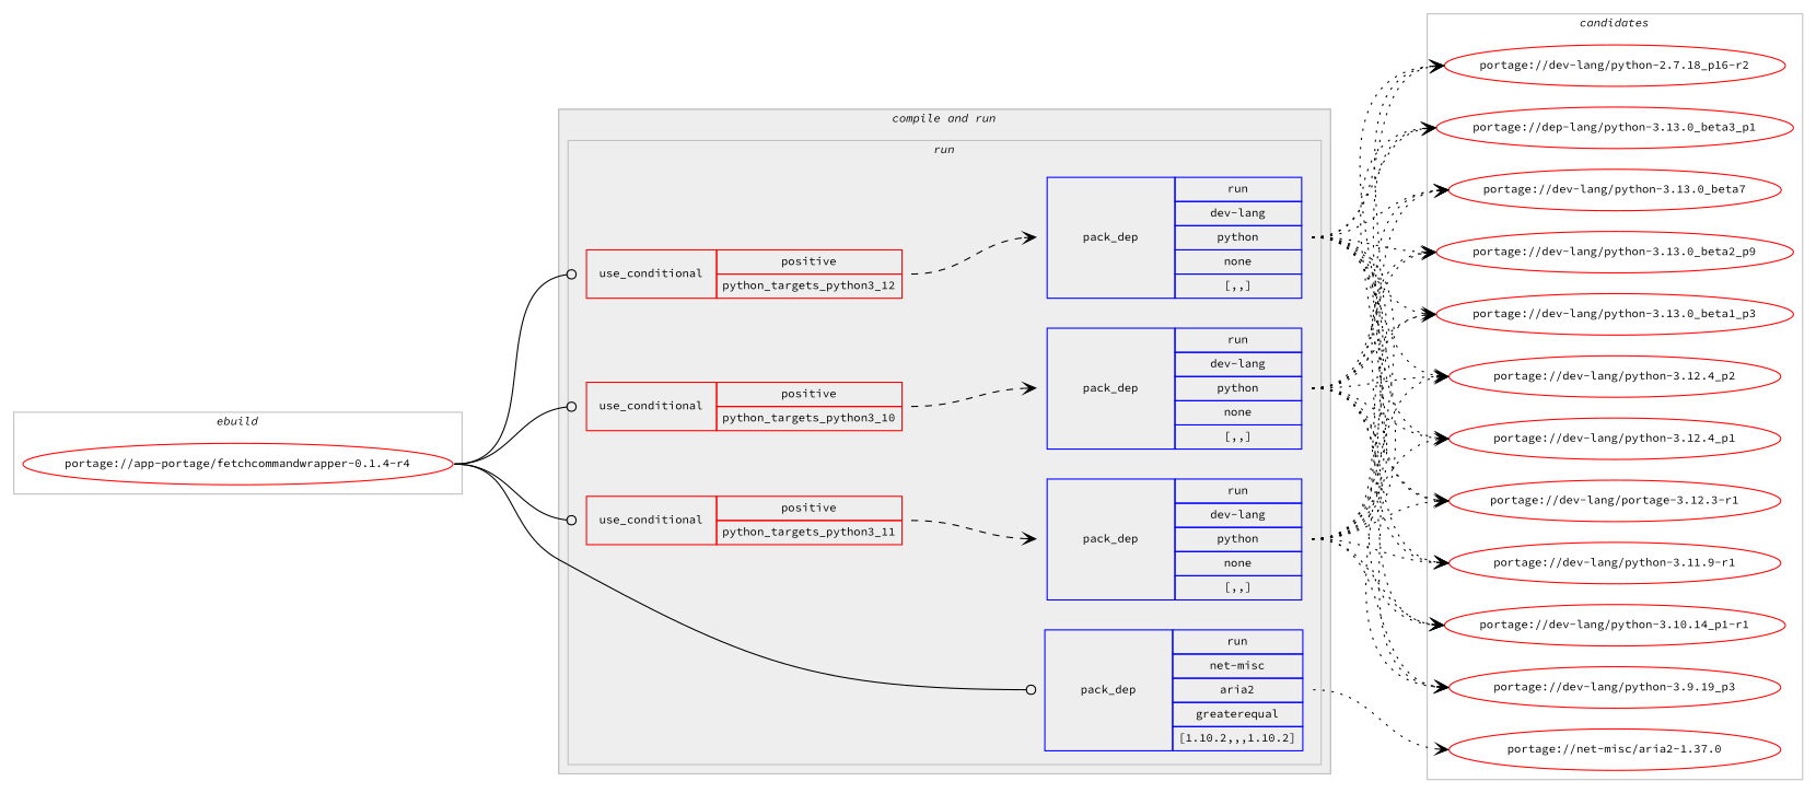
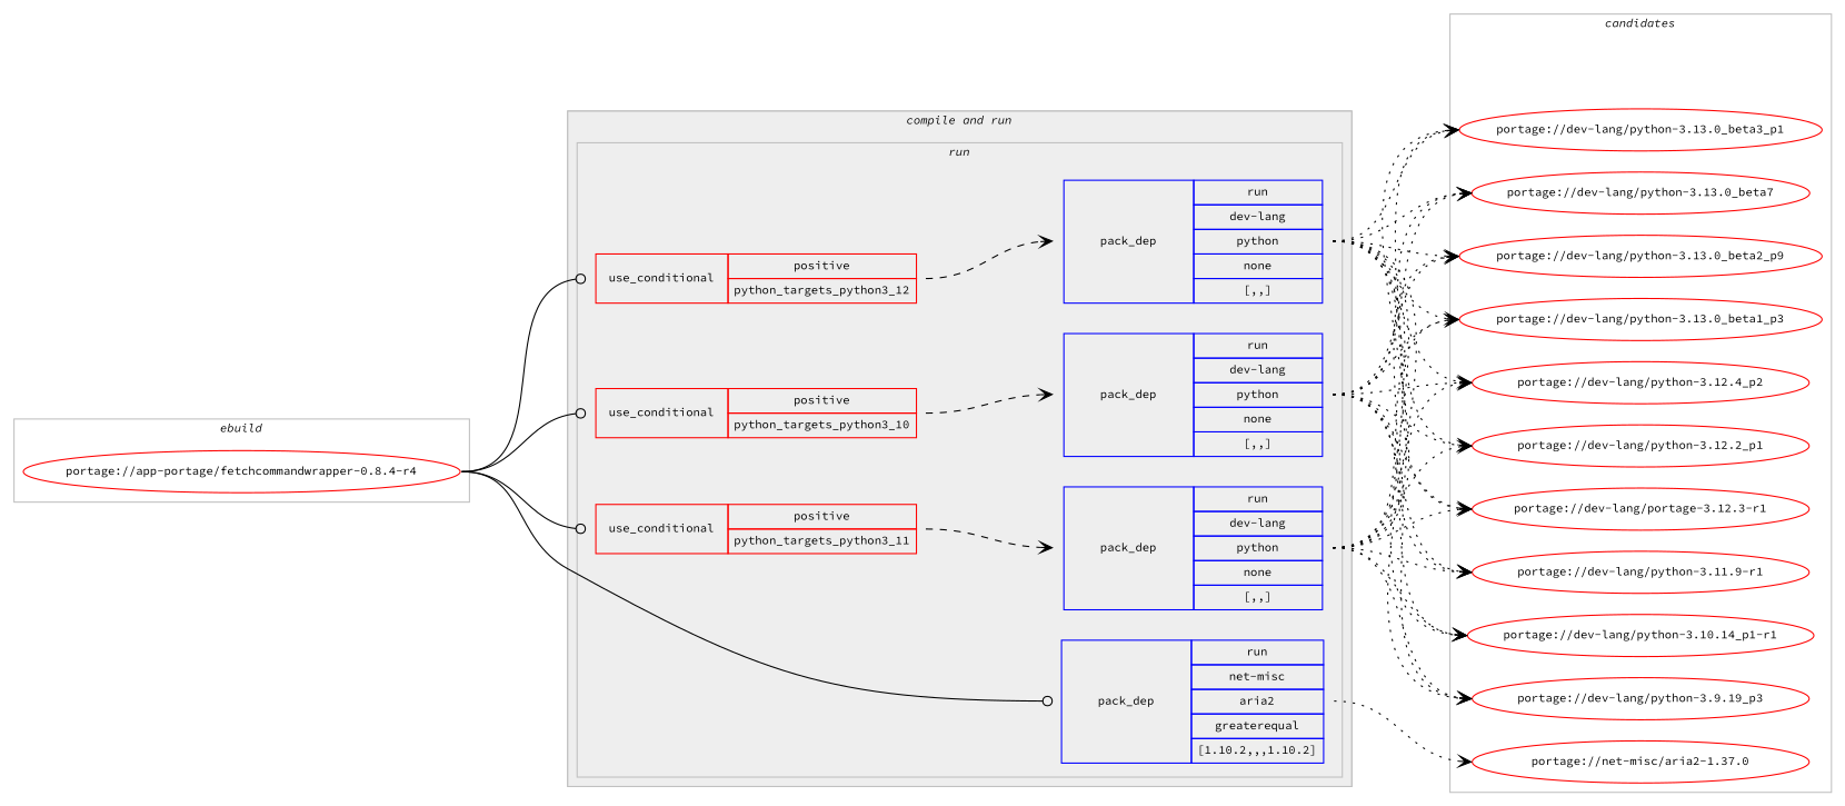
  digraph {
    compound=true
    concentrate=true
    fontname="Source Code Pro"
    fontsize=10
    newrank=true
    rankdir=LR
    ranksep=1.5
    node [color=red fontname="Source Code Pro" fontsize=10]
    edge [arrowhead=vee fontname="Source Code Pro" headport=w style=dotted tailport=e weight=100]
-   n1 [label="portage://app-portage/fetchcommandwrapper-0.1.4-r4" width=4]
+   n1 [label="portage://app-portage/fetchcommandwrapper-0.8.4-r4" width=4]
    n2 [color=blue label=<<TABLE BORDER="0" CELLBORDER="1" CELLSPACING="0" CELLPADDING="4" WIDTH="220"><TR><TD ROWSPAN="6" CELLPADDING="30">pack_dep</TD></TR><TR><TD WIDTH="110">run</TD></TR><TR><TD>dev-lang</TD></TR><TR><TD>python</TD></TR><TR><TD>none</TD></TR><TR><TD>[,,]</TD></TR></TABLE>> shape=none]
    n3 [label=<<TABLE BORDER="0" CELLBORDER="1" CELLSPACING="0" CELLPADDING="4"><TR><TD ROWSPAN="3" CELLPADDING="10">use_conditional</TD></TR><TR><TD>positive</TD></TR><TR><TD>python_targets_python3_10</TD></TR></TABLE>> shape=none]
    n4 [color=blue label=<<TABLE BORDER="0" CELLBORDER="1" CELLSPACING="0" CELLPADDING="4" WIDTH="220"><TR><TD ROWSPAN="6" CELLPADDING="30">pack_dep</TD></TR><TR><TD WIDTH="110">run</TD></TR><TR><TD>dev-lang</TD></TR><TR><TD>python</TD></TR><TR><TD>none</TD></TR><TR><TD>[,,]</TD></TR></TABLE>> shape=none]
    n5 [label=<<TABLE BORDER="0" CELLBORDER="1" CELLSPACING="0" CELLPADDING="4"><TR><TD ROWSPAN="3" CELLPADDING="10">use_conditional</TD></TR><TR><TD>positive</TD></TR><TR><TD>python_targets_python3_11</TD></TR></TABLE>> shape=none]
    n6 [color=blue label=<<TABLE BORDER="0" CELLBORDER="1" CELLSPACING="0" CELLPADDING="4" WIDTH="220"><TR><TD ROWSPAN="6" CELLPADDING="30">pack_dep</TD></TR><TR><TD WIDTH="110">run</TD></TR><TR><TD>dev-lang</TD></TR><TR><TD>python</TD></TR><TR><TD>none</TD></TR><TR><TD>[,,]</TD></TR></TABLE>> shape=none]
    n7 [label=<<TABLE BORDER="0" CELLBORDER="1" CELLSPACING="0" CELLPADDING="4"><TR><TD ROWSPAN="3" CELLPADDING="10">use_conditional</TD></TR><TR><TD>positive</TD></TR><TR><TD>python_targets_python3_12</TD></TR></TABLE>> shape=none]
    n8 [color=blue label=<<TABLE BORDER="0" CELLBORDER="1" CELLSPACING="0" CELLPADDING="4" WIDTH="220"><TR><TD ROWSPAN="6" CELLPADDING="30">pack_dep</TD></TR><TR><TD WIDTH="110">run</TD></TR><TR><TD>net-misc</TD></TR><TR><TD>aria2</TD></TR><TR><TD>greaterequal</TD></TR><TR><TD>[1.10.2,,,1.10.2]</TD></TR></TABLE>> shape=none]
-   n9 [label="portage://dep-lang/python-3.13.0_beta3_p1" width=4]
+   n9 [label="portage://dev-lang/python-3.13.0_beta3_p1" width=4]
    n10 [label="portage://dev-lang/python-3.13.0_beta7" width=4]
    n11 [label="portage://dev-lang/python-3.13.0_beta2_p9" width=4]
    n12 [label="portage://dev-lang/python-3.13.0_beta1_p3" width=4]
    n13 [label="portage://dev-lang/python-3.12.4_p2" width=4]
-   n14 [label="portage://dev-lang/python-3.12.4_p1" width=4]
+   n14 [label="portage://dev-lang/python-3.12.2_p1" width=4]
    n15 [label="portage://dev-lang/portage-3.12.3-r1" width=4]
    n16 [label="portage://dev-lang/python-3.11.9-r1" width=4]
    n17 [label="portage://dev-lang/python-3.10.14_p1-r1" width=4]
    n18 [label="portage://dev-lang/python-3.9.19_p3" width=4]
-   n19 [label="portage://dev-lang/python-2.7.18_p16-r2" width=4]
    n20 [label="portage://net-misc/aria2-1.37.0" width=4]
    subgraph cluster_1 {
      color=gray
      label=<<i>ebuild</i>>
      rank=same
      n1
    }
    subgraph cluster_2 {
      color=gray
      label=<<i>dependencies</i>>
      subgraph cluster_3 {
        color=gray
        fillcolor="#eeeeee"
        label=<<i>compile</i>>
        style=filled
      }
      subgraph cluster_4 {
        color=gray
        fillcolor="#eeeeee"
        label=<<i>compile and run</i>>
        style=filled
      }
      subgraph cluster_5 {
        color=gray
        fillcolor="#eeeeee"
        label=<<i>run</i>>
        style=filled
        subgraph sub_6 {
          color=gray
          fillcolor="#eeeeee"
          label=<<i>run</i>>
          style=filled
          n3
          subgraph sub_7 {
            color=gray
            fillcolor="#eeeeee"
            label=<<i>run</i>>
            style=filled
            n2
          }
        }
        subgraph sub_8 {
          color=gray
          fillcolor="#eeeeee"
          label=<<i>run</i>>
          style=filled
          n5
          subgraph sub_9 {
            color=gray
            fillcolor="#eeeeee"
            label=<<i>run</i>>
            style=filled
            n4
          }
        }
        subgraph sub_10 {
          color=gray
          fillcolor="#eeeeee"
          label=<<i>run</i>>
          style=filled
          n7
          subgraph sub_11 {
            color=gray
            fillcolor="#eeeeee"
            label=<<i>run</i>>
            style=filled
            n6
          }
        }
        subgraph sub_12 {
          color=gray
          fillcolor="#eeeeee"
          label=<<i>run</i>>
          style=filled
          n8
        }
      }
    }
    subgraph cluster_13 {
      color=gray
      label=<<i>candidates</i>>
      rank=same
      subgraph sub_14 {
        color=black
        label=<<i>candidates</i>>
        nodesep=1
        rank=same
        n9
        n10
        n11
        n12
        n13
        n14
        n15
        n16
        n17
        n18
-       n19
      }
      subgraph sub_15 {
        color=black
        label=<<i>candidates</i>>
        nodesep=1
        rank=same
        n9
        n10
        n11
        n12
        n13
        n14
        n15
        n16
        n17
        n18
-       n19
      }
      subgraph sub_16 {
        color=black
        label=<<i>candidates</i>>
        nodesep=1
        rank=same
        n9
        n10
        n11
        n12
        n13
        n14
        n15
        n16
        n17
        n18
-       n19
      }
      subgraph sub_17 {
        color=black
        label=<<i>candidates</i>>
        nodesep=1
        rank=same
        n20
      }
    }
    n1 -> n3 [arrowhead=odot style=solid weight=20]
    n1 -> n5 [arrowhead=odot style=solid weight=20]
    n1 -> n7 [arrowhead=odot style=solid weight=20]
    n1 -> n8 [arrowhead=odot style=solid weight=20]
    n2 -> n9
    n2 -> n10
    n2 -> n11
    n2 -> n12
    n2 -> n13
    n2 -> n14
    n2 -> n15
    n2 -> n16
    n2 -> n17
    n2 -> n18
-   n2 -> n19
    n3 -> n2 [style=dashed weight=20]
    n4 -> n9
    n4 -> n10
    n4 -> n11
    n4 -> n12
    n4 -> n13
    n4 -> n14
    n4 -> n15
    n4 -> n16
    n4 -> n17
    n4 -> n18
-   n4 -> n19
    n5 -> n4 [style=dashed weight=20]
    n6 -> n9
    n6 -> n10
    n6 -> n11
    n6 -> n12
    n6 -> n13
    n6 -> n14
    n6 -> n15
    n6 -> n16
    n6 -> n17
    n6 -> n18
-   n6 -> n19
    n7 -> n6 [style=dashed weight=20]
    n8 -> n20
  }
